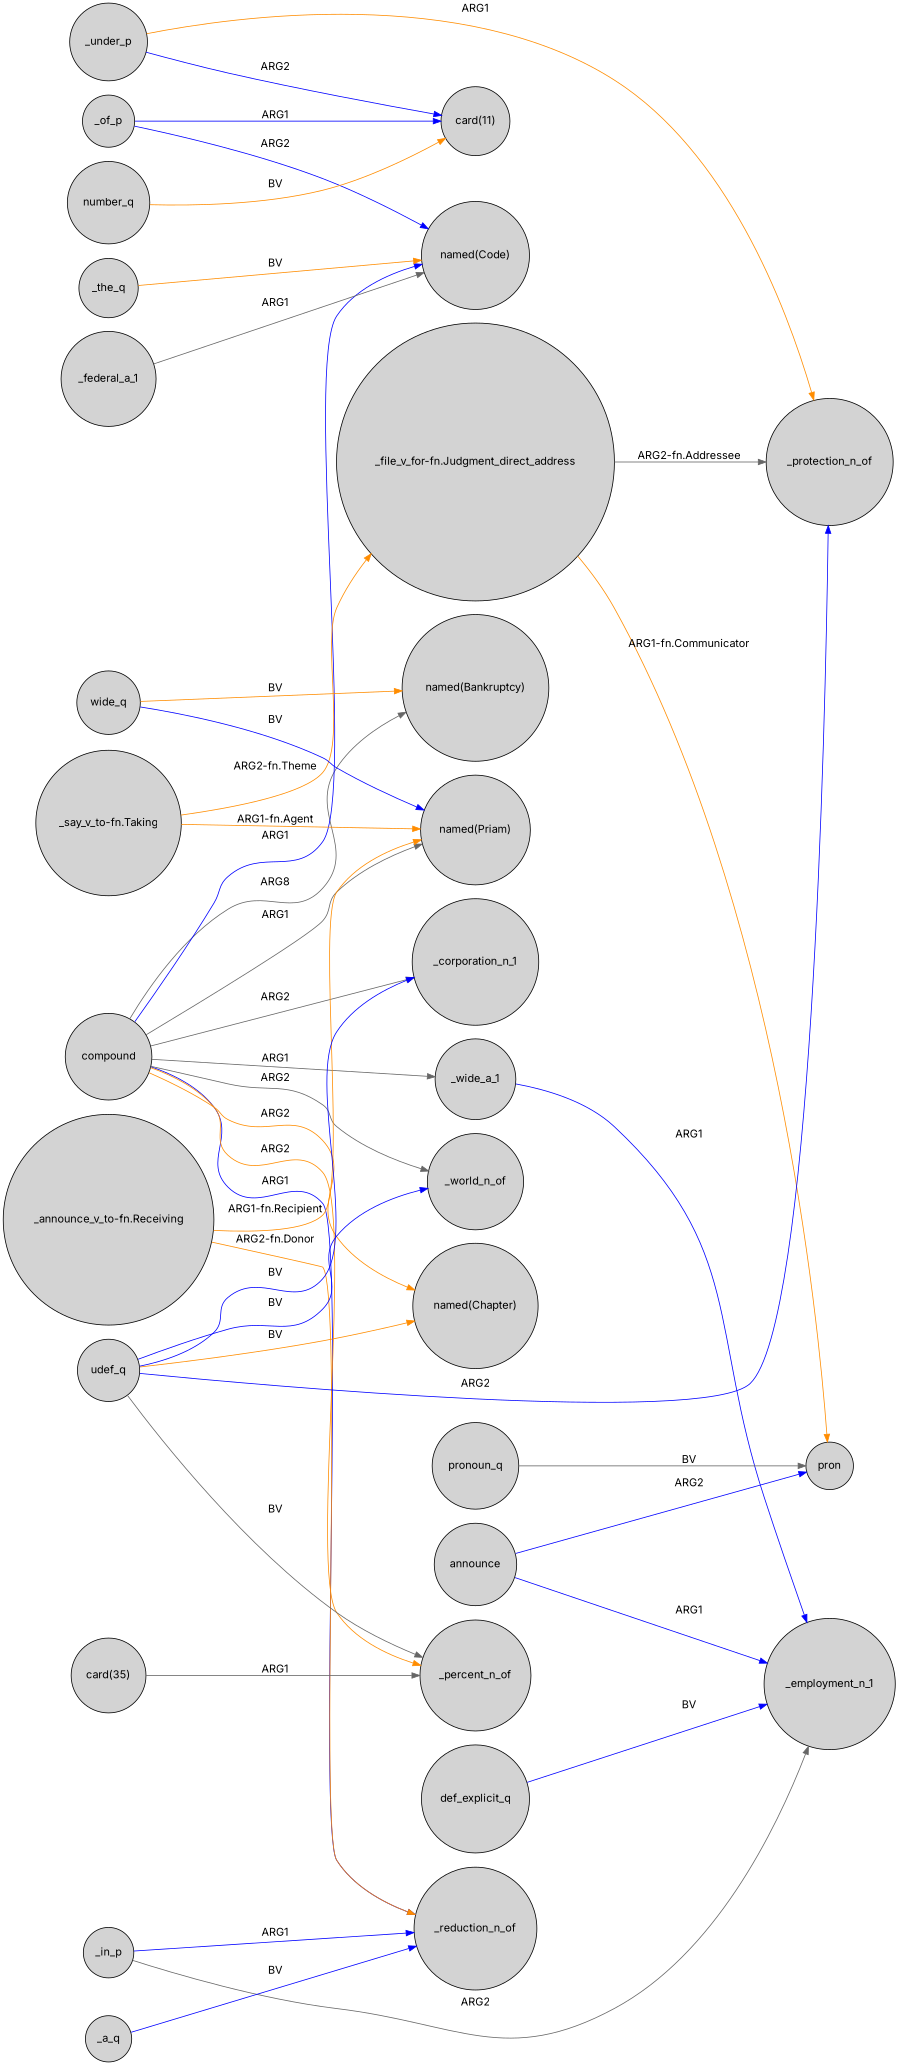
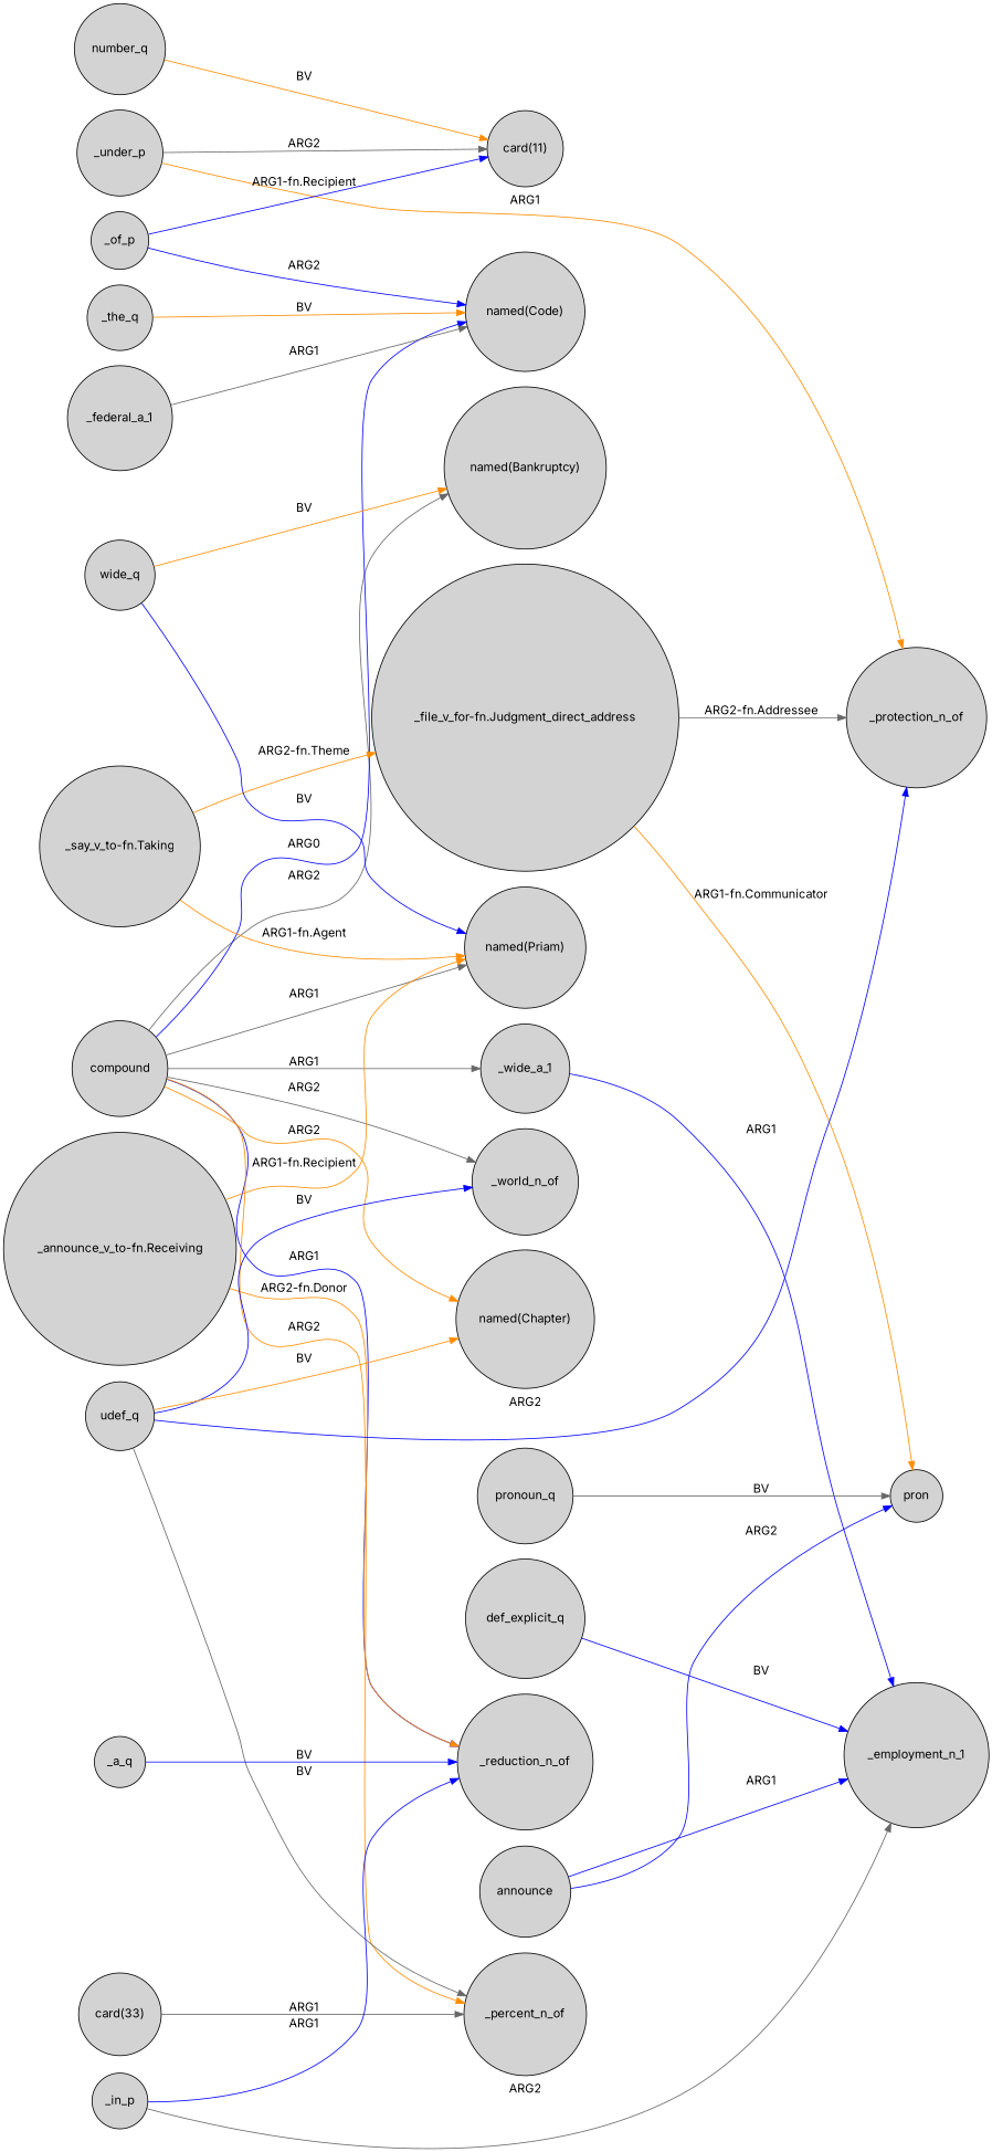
  digraph {
    fontname=Inter
    rankdir=LR
    node [fontname=Inter shape=circle style=filled]
    edge [color=blue fontname=Inter]
    _under_p
    "card(11)"
    _protection_n_of
    compound
    "named(Bankruptcy)"
    "named(Priam)"
    _reduction_n_of
    _world_n_of
    _wide_a_1
    "named(Code)"
    "named(Chapter)"
    _percent_n_of
-   _corporation_n_1
    _employment_n_1
    "_say_v_to-fn.Taking"
    "_file_v_for-fn.Judgment_direct_address"
    pron
    "_announce_v_to-fn.Receiving"
    udef_q
    _the_q
    def_explicit_q
    n22 [label=wide_q]
-   "card(35)"
+   "card(35)" [label="card(33)"]
    pronoun_q
    _federal_a_1
    n26 [label=announce]
    _in_p
    _of_p
    _a_q
    number_q
-   _under_p -> "card(11)" [label=ARG2]
+   _under_p -> "card(11)" [color=gray40 label=ARG2]
    _under_p -> _protection_n_of [color=darkorange label=ARG1]
-   compound -> "named(Bankruptcy)" [color=gray40 label=ARG8]
+   compound -> "named(Bankruptcy)" [color=gray40 label=ARG2]
    compound -> "named(Priam)" [color=gray40 label=ARG1]
    compound -> _reduction_n_of [label=ARG1]
    compound -> _world_n_of [color=gray40 label=ARG2]
    compound -> _wide_a_1 [color=gray40 label=ARG1]
-   compound -> "named(Code)" [label=ARG1]
+   compound -> "named(Code)" [label=ARG0]
    compound -> "named(Chapter)" [color=darkorange label=ARG2]
    compound -> _percent_n_of [color=darkorange label=ARG2]
-   compound -> _corporation_n_1 [color=gray40 label=ARG2]
    _wide_a_1 -> _employment_n_1 [label=ARG1]
    "_say_v_to-fn.Taking" -> "named(Priam)" [color=darkorange label="ARG1-fn.Agent"]
    "_say_v_to-fn.Taking" -> "_file_v_for-fn.Judgment_direct_address" [color=darkorange label="ARG2-fn.Theme"]
    "_file_v_for-fn.Judgment_direct_address" -> _protection_n_of [color=gray40 label="ARG2-fn.Addressee"]
    "_file_v_for-fn.Judgment_direct_address" -> pron [color=darkorange label="ARG1-fn.Communicator"]
    "_announce_v_to-fn.Receiving" -> "named(Priam)" [color=darkorange label="ARG1-fn.Recipient"]
    "_announce_v_to-fn.Receiving" -> _reduction_n_of [color=darkorange label="ARG2-fn.Donor"]
    udef_q -> _protection_n_of [label=ARG2]
    udef_q -> _world_n_of [label=BV]
    udef_q -> "named(Chapter)" [color=darkorange label=BV]
    udef_q -> _percent_n_of [color=gray40 label=BV]
-   udef_q -> _corporation_n_1 [label=BV]
    _the_q -> "named(Code)" [color=darkorange label=BV]
    def_explicit_q -> _employment_n_1 [label=BV]
    n22 -> "named(Bankruptcy)" [color=darkorange label=BV]
    n22 -> "named(Priam)" [label=BV]
    "card(35)" -> _percent_n_of [color=gray40 label=ARG1]
    pronoun_q -> pron [color=gray40 label=BV]
    _federal_a_1 -> "named(Code)" [color=gray40 label=ARG1]
    n26 -> _employment_n_1 [label=ARG1]
    n26 -> pron [label=ARG2]
    _in_p -> _reduction_n_of [label=ARG1]
    _in_p -> _employment_n_1 [color=gray40 label=ARG2]
-   _of_p -> "card(11)" [label=ARG1]
+   _of_p -> "card(11)" [label="ARG1-fn.Recipient"]
    _of_p -> "named(Code)" [label=ARG2]
    _a_q -> _reduction_n_of [label=BV]
    number_q -> "card(11)" [color=darkorange label=BV]
  }
